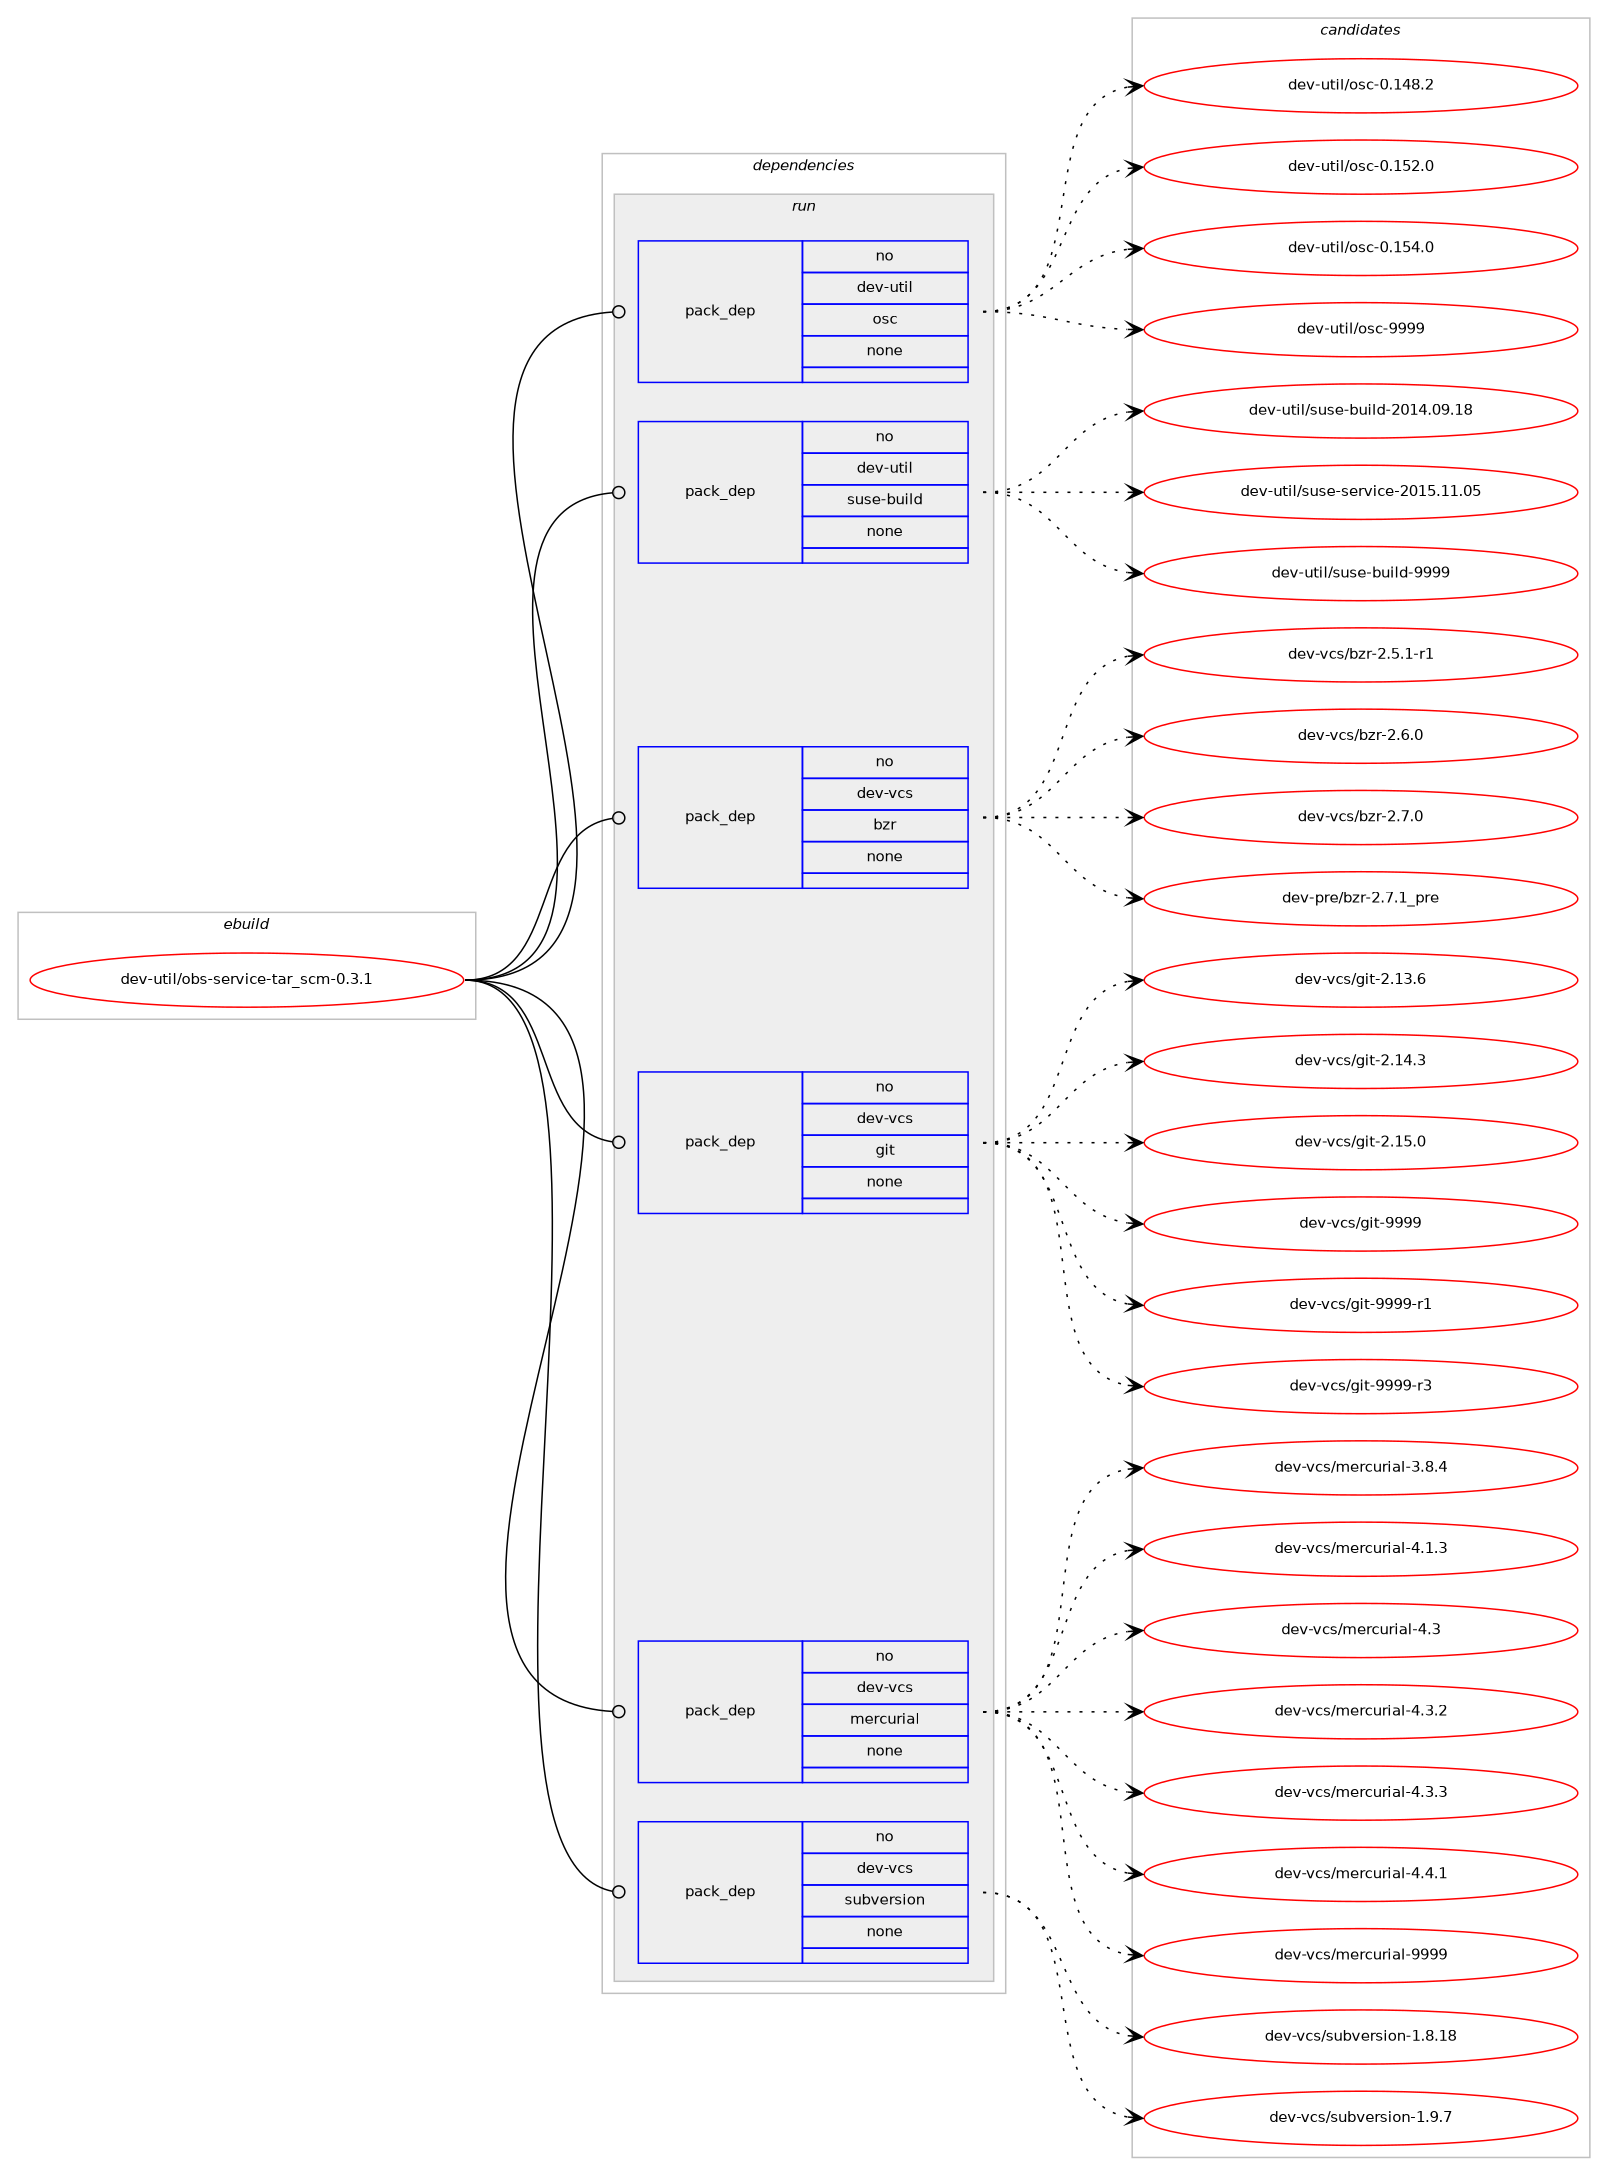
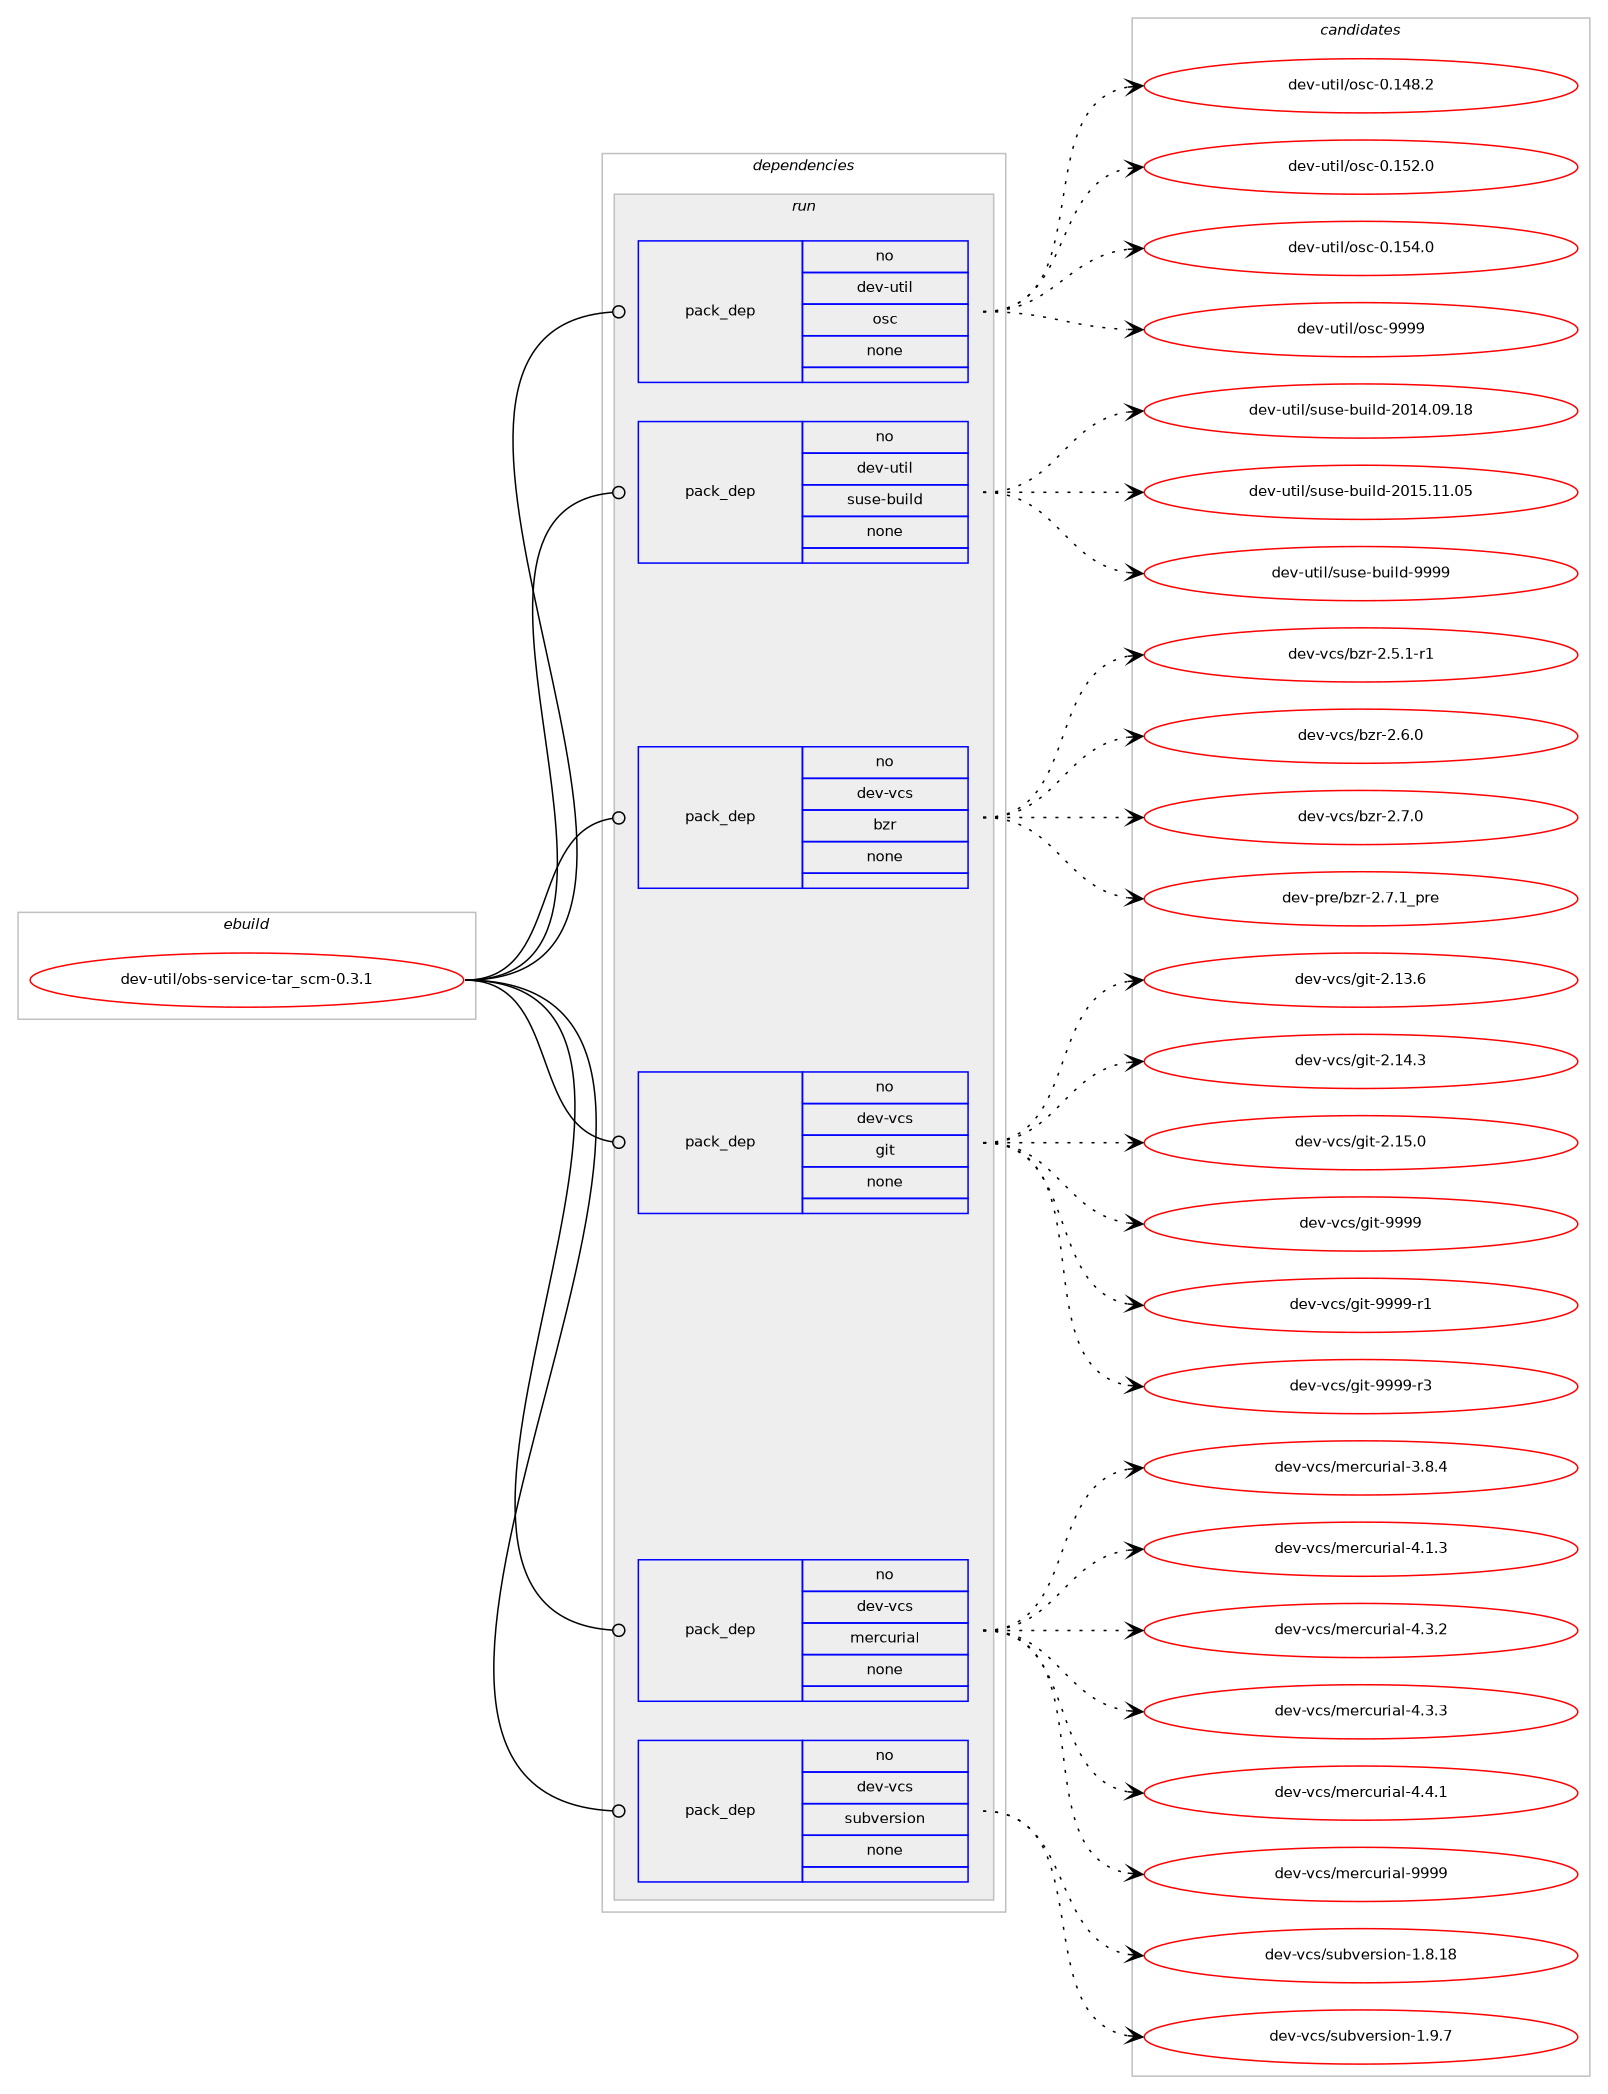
  digraph {
    compound=true
    concentrate=true
    fontname=Helvetica
    fontsize=10
    newrank=true
    rankdir=LR
    ranksep=1.5
    node [color=red fontname=Helvetica fontsize=10]
    edge [arrowhead=vee headport=w style=dotted tailport=e weight=100]
    n1 [label="dev-util/obs-service-tar_scm-0.3.1" width=4]
    n2 [color=blue label=<<TABLE BORDER="0" CELLBORDER="1" CELLSPACING="0" CELLPADDING="4" WIDTH="220"><TR><TD ROWSPAN="6" CELLPADDING="30">pack_dep</TD></TR><TR><TD WIDTH="110">no</TD></TR><TR><TD>dev-util</TD></TR><TR><TD>osc</TD></TR><TR><TD>none</TD></TR><TR><TD></TD></TR></TABLE>> shape=none]
    n3 [color=blue label=<<TABLE BORDER="0" CELLBORDER="1" CELLSPACING="0" CELLPADDING="4" WIDTH="220"><TR><TD ROWSPAN="6" CELLPADDING="30">pack_dep</TD></TR><TR><TD WIDTH="110">no</TD></TR><TR><TD>dev-util</TD></TR><TR><TD>suse-build</TD></TR><TR><TD>none</TD></TR><TR><TD></TD></TR></TABLE>> shape=none]
    n4 [color=blue label=<<TABLE BORDER="0" CELLBORDER="1" CELLSPACING="0" CELLPADDING="4" WIDTH="220"><TR><TD ROWSPAN="6" CELLPADDING="30">pack_dep</TD></TR><TR><TD WIDTH="110">no</TD></TR><TR><TD>dev-vcs</TD></TR><TR><TD>bzr</TD></TR><TR><TD>none</TD></TR><TR><TD></TD></TR></TABLE>> shape=none]
    n5 [color=blue label=<<TABLE BORDER="0" CELLBORDER="1" CELLSPACING="0" CELLPADDING="4" WIDTH="220"><TR><TD ROWSPAN="6" CELLPADDING="30">pack_dep</TD></TR><TR><TD WIDTH="110">no</TD></TR><TR><TD>dev-vcs</TD></TR><TR><TD>git</TD></TR><TR><TD>none</TD></TR><TR><TD></TD></TR></TABLE>> shape=none]
    n6 [color=blue label=<<TABLE BORDER="0" CELLBORDER="1" CELLSPACING="0" CELLPADDING="4" WIDTH="220"><TR><TD ROWSPAN="6" CELLPADDING="30">pack_dep</TD></TR><TR><TD WIDTH="110">no</TD></TR><TR><TD>dev-vcs</TD></TR><TR><TD>mercurial</TD></TR><TR><TD>none</TD></TR><TR><TD></TD></TR></TABLE>> shape=none]
    n7 [color=blue label=<<TABLE BORDER="0" CELLBORDER="1" CELLSPACING="0" CELLPADDING="4" WIDTH="220"><TR><TD ROWSPAN="6" CELLPADDING="30">pack_dep</TD></TR><TR><TD WIDTH="110">no</TD></TR><TR><TD>dev-vcs</TD></TR><TR><TD>subversion</TD></TR><TR><TD>none</TD></TR><TR><TD></TD></TR></TABLE>> shape=none]
    n8 [label="dev-util/osc-0.148.2" width=4]
    n9 [label="dev-util/osc-0.152.0" width=4]
    n10 [label="dev-util/osc-0.154.0" width=4]
    n11 [label="dev-util/osc-9999" width=4]
    n12 [label="dev-util/suse-build-2014.09.18" width=4]
-   n13 [label="dev-util/suse-service-2015.11.05" width=4]
+   n13 [label="dev-util/suse-build-2015.11.05" width=4]
    n14 [label="dev-util/suse-build-9999" width=4]
    n15 [label="dev-vcs/bzr-2.5.1-r1" width=4]
    n16 [label="dev-vcs/bzr-2.6.0" width=4]
    n17 [label="dev-vcs/bzr-2.7.0" width=4]
    n18 [label="dev-pre/bzr-2.7.1_pre" width=4]
    n19 [label="dev-vcs/git-2.13.6" width=4]
    n20 [label="dev-vcs/git-2.14.3" width=4]
    n21 [label="dev-vcs/git-2.15.0" width=4]
    n22 [label="dev-vcs/git-9999" width=4]
    n23 [label="dev-vcs/git-9999-r1" width=4]
    n24 [label="dev-vcs/git-9999-r3" width=4]
    n25 [label="dev-vcs/mercurial-3.8.4" width=4]
    n26 [label="dev-vcs/mercurial-4.1.3" width=4]
-   n27 [label="dev-vcs/mercurial-4.3" width=4]
    n28 [label="dev-vcs/mercurial-4.3.2" width=4]
    n29 [label="dev-vcs/mercurial-4.3.3" width=4]
    n30 [label="dev-vcs/mercurial-4.4.1" width=4]
    n31 [label="dev-vcs/mercurial-9999" width=4]
    n32 [label="dev-vcs/subversion-1.8.18" width=4]
    n33 [label="dev-vcs/subversion-1.9.7" width=4]
    subgraph cluster_1 {
      color=gray
      label=<<i>ebuild</i>>
      rank=same
      n1
    }
    subgraph cluster_2 {
      color=gray
      label=<<i>dependencies</i>>
      subgraph cluster_3 {
        color=gray
        fillcolor="#eeeeee"
        label=<<i>compile</i>>
        style=filled
      }
      subgraph cluster_4 {
        color=gray
        fillcolor="#eeeeee"
        label=<<i>compile and run</i>>
        style=filled
      }
      subgraph cluster_5 {
        color=gray
        fillcolor="#eeeeee"
        label=<<i>run</i>>
        style=filled
        subgraph sub_6 {
          color=gray
          fillcolor="#eeeeee"
          label=<<i>run</i>>
          style=filled
          n2
        }
        subgraph sub_7 {
          color=gray
          fillcolor="#eeeeee"
          label=<<i>run</i>>
          style=filled
          n3
        }
        subgraph sub_8 {
          color=gray
          fillcolor="#eeeeee"
          label=<<i>run</i>>
          style=filled
          n4
        }
        subgraph sub_9 {
          color=gray
          fillcolor="#eeeeee"
          label=<<i>run</i>>
          style=filled
          n5
        }
        subgraph sub_10 {
          color=gray
          fillcolor="#eeeeee"
          label=<<i>run</i>>
          style=filled
          n6
        }
        subgraph sub_11 {
          color=gray
          fillcolor="#eeeeee"
          label=<<i>run</i>>
          style=filled
          n7
        }
      }
    }
    subgraph cluster_12 {
      color=gray
      label=<<i>candidates</i>>
      rank=same
      subgraph sub_13 {
        color=black
        label=<<i>candidates</i>>
        nodesep=1
        rank=same
        n8
        n9
        n10
        n11
      }
      subgraph sub_14 {
        color=black
        label=<<i>candidates</i>>
        nodesep=1
        rank=same
        n12
        n13
        n14
      }
      subgraph sub_15 {
        color=black
        label=<<i>candidates</i>>
        nodesep=1
        rank=same
        n15
        n16
        n17
        n18
      }
      subgraph sub_16 {
        color=black
        label=<<i>candidates</i>>
        nodesep=1
        rank=same
        n19
        n20
        n21
        n22
        n23
        n24
      }
      subgraph sub_17 {
        color=black
        label=<<i>candidates</i>>
        nodesep=1
        rank=same
        n25
        n26
-       n27
        n28
        n29
        n30
        n31
      }
      subgraph sub_18 {
        color=black
        label=<<i>candidates</i>>
        nodesep=1
        rank=same
        n32
        n33
      }
    }
    n1 -> n2 [arrowhead=odot style=solid weight=20]
    n1 -> n3 [arrowhead=odot style=solid weight=20]
    n1 -> n4 [arrowhead=odot style=solid weight=20]
    n1 -> n5 [arrowhead=odot style=solid weight=20]
    n1 -> n6 [arrowhead=odot style=solid weight=20]
    n1 -> n7 [arrowhead=odot style=solid weight=20]
    n2 -> n8
    n2 -> n9
    n2 -> n10
    n2 -> n11
    n3 -> n12
    n3 -> n13
    n3 -> n14
    n4 -> n15
    n4 -> n16
    n4 -> n17
    n4 -> n18
    n5 -> n19
    n5 -> n20
    n5 -> n21
    n5 -> n22
    n5 -> n23
    n5 -> n24
    n6 -> n25
    n6 -> n26
-   n6 -> n27
    n6 -> n28
    n6 -> n29
    n6 -> n30
    n6 -> n31
    n7 -> n32
    n7 -> n33
  }
